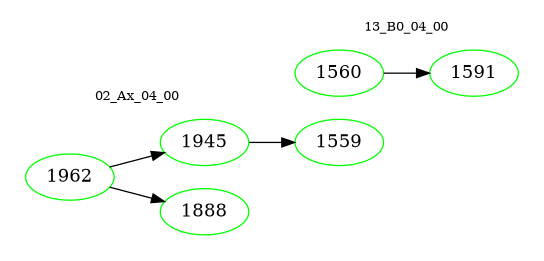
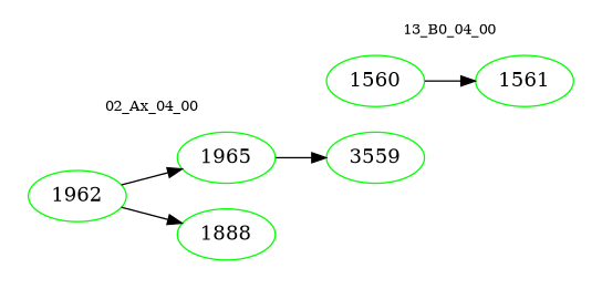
  digraph {
    rankdir=LR
    node [color=green]
    edge [color=black]
    n1 [label=1962]
    n2 [label=1888]
-   n3 [label=1945]
+   n3 [label=1965]
    n4 [label=1560]
-   n5 [label=1559]
-   n6 [label=1591]
+   n5 [label=3559]
+   n6 [label=1561]
    subgraph cluster_1 {
      color=white
      fontsize=10
      label="02_Ax_04_00"
      n1
      n2
      n3
    }
    subgraph cluster_2 {
      color=white
      fontsize=10
      label="13_B0_04_00"
      n4
      n5
      n6
    }
    n1 -> n2
    n1 -> n3
    n3 -> n5
    n4 -> n6
  }
